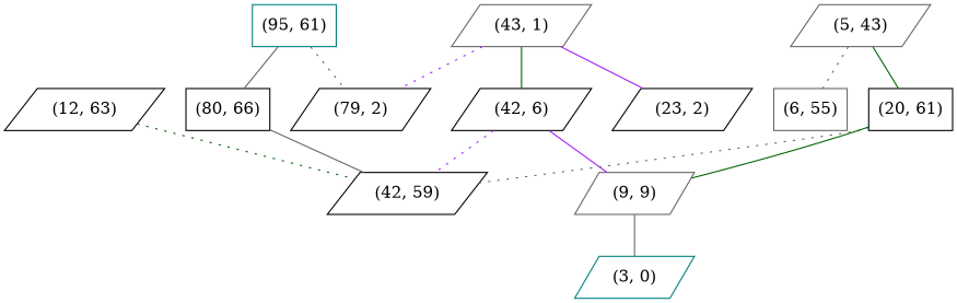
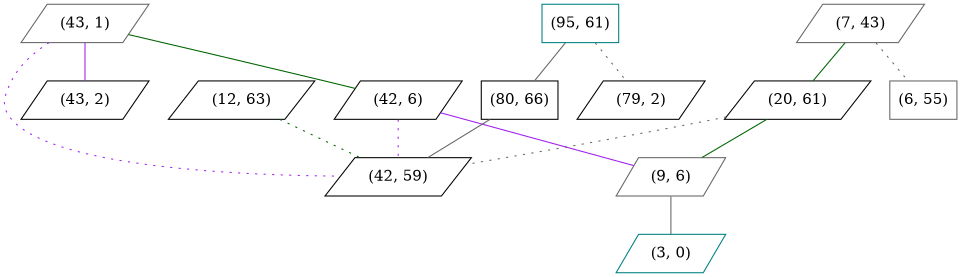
  graph {
    node [color=black shape=parallelogram]
    edge [color=gray40 style=solid weight=1]
    n1 [label="(12, 63)"]
    "(42, 59)"
    n3 [color=gray40 label="(43, 1)"]
    "(79, 2)"
-   "(43, 2)" [label="(23, 2)"]
+   "(43, 2)"
    "(42, 6)"
-   "(9, 9)" [color=gray40]
+   "(9, 9)" [color=gray40 label="(9, 6)"]
    "(95, 61)" [color=teal shape=box]
    "(80, 66)" [shape=box]
-   "(5, 43)" [color=gray40]
-   "(20, 61)" [shape=box]
+   "(5, 43)" [color=gray40 label="(7, 43)"]
+   "(20, 61)"
    "(6, 55)" [color=gray40 shape=box]
    n13 [color=teal label="(3, 0)"]
    n1 -- "(42, 59)" [color=darkgreen style=dotted]
-   n3 -- "(79, 2)" [color=purple style=dotted]
+   n3 -- "(42, 59)" [color=purple style=dotted]
    n3 -- "(43, 2)" [color=purple]
    n3 -- "(42, 6)" [color=darkgreen]
    "(42, 6)" -- "(42, 59)" [color=purple style=dotted]
    "(42, 6)" -- "(9, 9)" [color=purple]
    "(9, 9)" -- n13 [weight=4]
    "(95, 61)" -- "(79, 2)" [style=dotted]
    "(95, 61)" -- "(80, 66)"
    "(80, 66)" -- "(42, 59)"
    "(5, 43)" -- "(20, 61)" [color=darkgreen]
    "(5, 43)" -- "(6, 55)" [style=dotted]
    "(20, 61)" -- "(42, 59)" [style=dotted]
    "(20, 61)" -- "(9, 9)" [color=darkgreen]
  }
